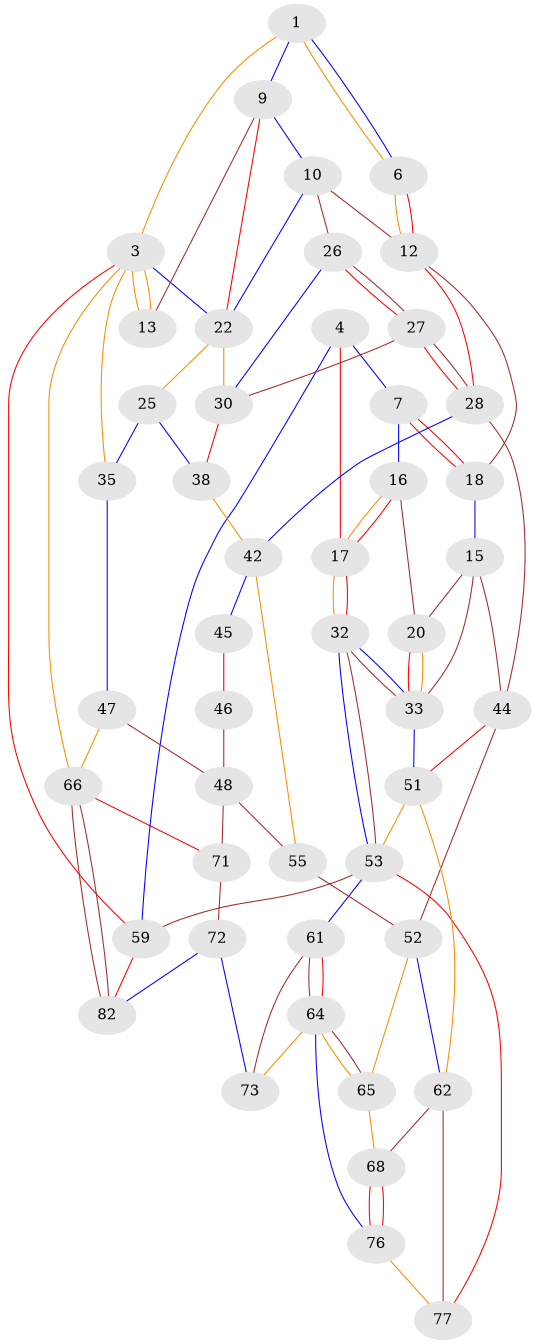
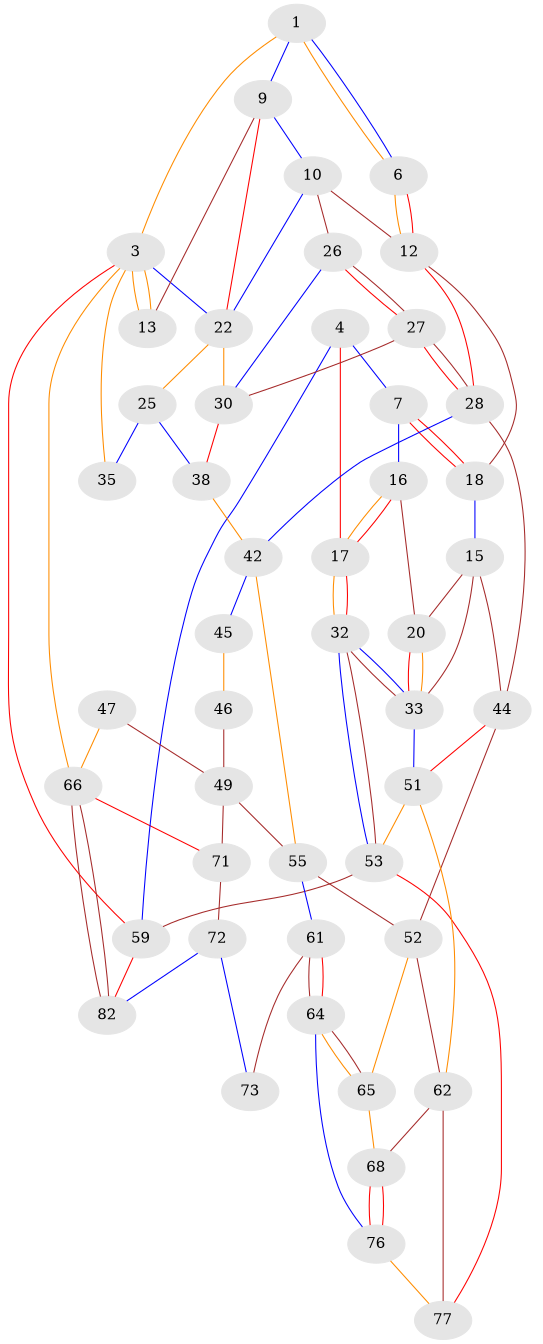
  graph {
    node [color=gray90 style=filled]
    edge [color=brown]
    1 [super="+2"]
    3 [super="+60"]
    6
    9 [super="+15"]
    13 [super="+14"]
    35 [super="+36"]
    59 [super="+80"]
    66 [super="+67"]
    22 [super="+23"]
    12 [super="+21"]
    10 [super="+11"]
    4 [super="+5"]
    7 [super="+8"]
    17
    47
    82
    71
    16
    18
    32
    28 [super="+29"]
    20
    n23 [label=15 super="+40"]
    26
    25 [super="+37"]
    30 [super="+31"]
    27
    44 [super="+50"]
    42 [super="+43"]
    33 [super="+41"]
    53 [super="+58"]
    51 [super="+52"]
    n33 [label=52 super="+61"]
    38 [super="+39"]
    45
    55 [super="+56"]
    77
    62 [super="+70"]
-   48 [super="+54"]
+   48 [super="+54" label=49]
    46 [super="+49"]
    n41 [label=61]
    65
    72 [super="+81"]
    68 [super="+69"]
    64 [super="+75"]
    73 [super="+74"]
    76 [super="+78"]
    1 -- 3 [color=darkorange]
    1 -- 6 [color=darkorange]
    1 -- 6 [color=blue]
    1 -- 9 [color=blue]
    3 -- 13 [color=darkorange]
    3 -- 13 [color=darkorange]
    3 -- 35 [color=darkorange]
    3 -- 59 [color=red]
    3 -- 66 [color=darkorange]
    3 -- 22 [color=blue]
    6 -- 12 [color=darkorange]
    6 -- 12 [color=red]
    9 -- 13
    9 -- 22 [color=red]
    9 -- 10 [color=blue]
-   35 -- 47 [color=blue]
    59 -- 82 [color=red]
    66 -- 82
    66 -- 82
    66 -- 71 [color=red]
    22 -- 25 [color=darkorange]
    22 -- 30 [color=darkorange]
    12 -- 18
    12 -- 28 [color=red]
    10 -- 22 [color=blue]
    10 -- 12
    10 -- 26
    4 -- 59 [color=blue]
    4 -- 7 [color=blue]
    4 -- 17 [color=red]
    7 -- 16 [color=blue]
    7 -- 18 [color=red]
    7 -- 18 [color=red]
    17 -- 32 [color=darkorange]
    17 -- 32 [color=red]
    47 -- 66 [color=darkorange]
    47 -- 48
    71 -- 72
    16 -- 17 [color=darkorange]
    16 -- 17 [color=red]
    16 -- 20
    18 -- n23 [color=blue]
    32 -- 33
    32 -- 33 [color=blue]
    32 -- 53 [color=blue]
    32 -- 53
    28 -- 44
    28 -- 42 [color=blue]
    20 -- 33 [color=red]
    20 -- 33 [color=darkorange]
    n23 -- 20
    n23 -- 44
    n23 -- 33
    26 -- 30 [color=blue]
    26 -- 27 [color=red]
    26 -- 27
    25 -- 35 [color=blue]
    25 -- 38 [color=blue]
    30 -- 38 [color=red]
    27 -- 28 [color=red]
    27 -- 28
    27 -- 30
    44 -- 51 [color=red]
    44 -- n33
    42 -- 45 [color=blue]
    42 -- 55 [color=darkorange]
    33 -- 51 [color=blue]
    53 -- 59
    53 -- 77 [color=red]
    51 -- 53 [color=darkorange]
    51 -- 62 [color=darkorange]
-   n33 -- 62 [color=blue]
+   n33 -- 62
    n33 -- 65 [color=darkorange]
    38 -- 42 [color=darkorange]
-   45 -- 46 [color=red weight=2]
+   45 -- 46 [color=darkorange weight=2]
    55 -- n33
-   53 -- n41 [color=blue]
+   55 -- n41 [color=blue]
    62 -- 77
    62 -- 68
    48 -- 71
    48 -- 55
    46 -- 48
    n41 -- 64
    n41 -- 64 [color=red]
    n41 -- 73
    65 -- 68 [color=darkorange]
    72 -- 82 [color=blue]
    72 -- 73 [color=blue]
    68 -- 76 [color=red weight=2]
    68 -- 76 [color=red]
    64 -- 65 [color=darkorange]
    64 -- 65
-   64 -- 73 [color=darkorange]
    64 -- 76 [color=blue]
    76 -- 77 [color=darkorange]
  }
